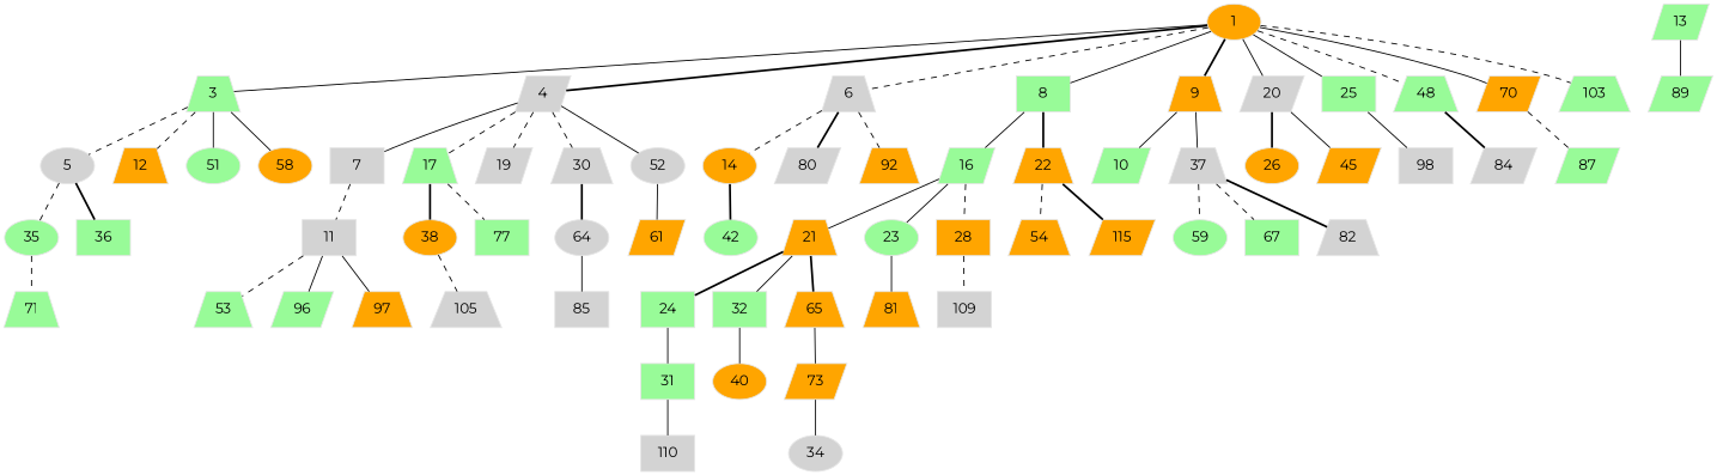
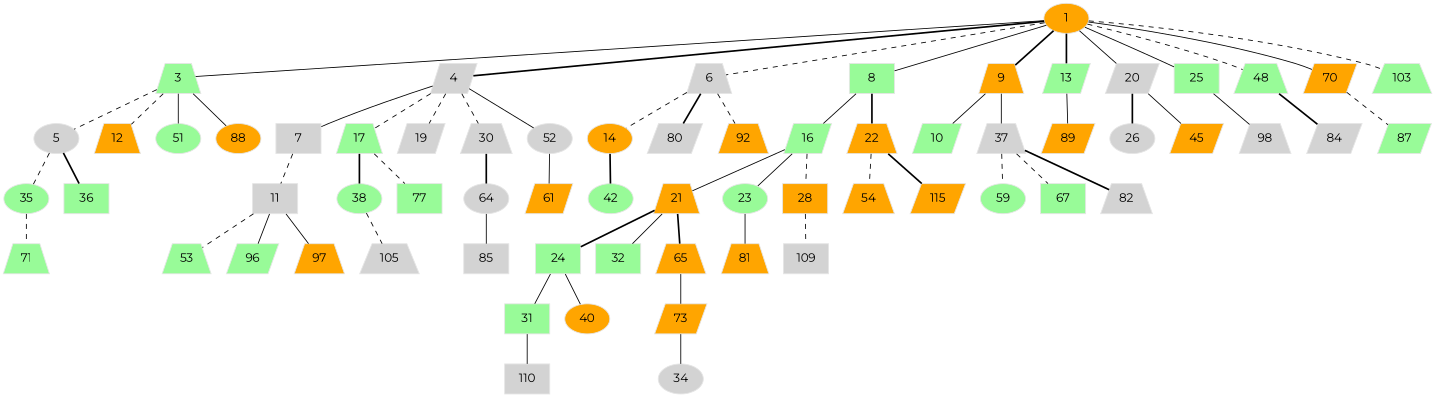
  graph {
    fontname=Montserrat
    node [color=gray90 fillcolor=palegreen fontname=Montserrat shape=trapezium style=filled]
    edge [fontname=Montserrat style=solid]
    1 [fillcolor=orange shape=ellipse super="+2"]
    3 [super="+15"]
    4 [fillcolor=lightgrey shape=parallelogram super="+33+62"]
    6 [fillcolor=lightgrey]
    8 [shape=box super="+47"]
    9 [fillcolor=orange super="+18"]
    13 [shape=parallelogram]
    20 [fillcolor=lightgrey shape=parallelogram super="+75"]
    25 [shape=box super="+43"]
    48 [super="+56+49+121+123"]
    70 [fillcolor=orange shape=parallelogram]
    103 [super="+108"]
    5 [fillcolor=lightgrey shape=ellipse super="+29"]
    12 [fillcolor=orange]
    51 [shape=ellipse]
-   88 [fillcolor=orange shape=ellipse super="+106" label=58]
+   88 [fillcolor=orange shape=ellipse super="+106"]
    7 [fillcolor=lightgrey shape=box super="+72+78"]
    17 [super="+27"]
    19 [fillcolor=lightgrey shape=parallelogram super="+125"]
    30 [fillcolor=lightgrey super="+112"]
    52 [fillcolor=lightgrey shape=ellipse]
    14 [fillcolor=orange shape=ellipse]
    80 [fillcolor=lightgrey shape=parallelogram]
    92 [fillcolor=orange super="+124+116"]
    16 [shape=parallelogram]
    22 [fillcolor=orange super="+41+46+57"]
    10 [shape=parallelogram]
    37 [fillcolor=lightgrey super="+44"]
-   89 [shape=parallelogram]
-   26 [fillcolor=orange shape=ellipse super="+39"]
+   89 [fillcolor=orange shape=parallelogram]
+   26 [fillcolor=lightgrey shape=ellipse super="+39"]
    45 [fillcolor=orange shape=parallelogram super="+99"]
-   98 [fillcolor=lightgrey shape=box]
+   98 [fillcolor=lightgrey]
    84 [fillcolor=lightgrey shape=parallelogram super="+111"]
    87 [shape=parallelogram]
    35 [shape=ellipse super="+60"]
    36 [shape=box super="+63+68"]
    11 [fillcolor=lightgrey shape=box]
-   38 [fillcolor=orange shape=ellipse super="+55"]
+   38 [shape=ellipse super="+55"]
    77 [shape=box super="+90+95"]
    64 [fillcolor=lightgrey shape=ellipse]
    61 [fillcolor=orange shape=parallelogram super="+129"]
    71
    42 [shape=ellipse]
    53
    96 [shape=parallelogram super="+113+130+131+114"]
    97 [fillcolor=orange]
    21 [fillcolor=orange]
    23 [shape=ellipse super="+66"]
    28 [fillcolor=orange shape=box]
    54 [fillcolor=orange]
    115 [fillcolor=orange shape=parallelogram]
    59 [shape=ellipse super="+127"]
    67 [shape=box]
    82 [fillcolor=lightgrey super="+119+93"]
    24 [shape=box]
    32 [shape=box super="+34"]
    65 [fillcolor=orange]
    81 [fillcolor=orange]
    109 [fillcolor=lightgrey shape=box]
    105 [fillcolor=lightgrey]
    31 [shape=box]
    40 [fillcolor=orange shape=ellipse]
    73 [fillcolor=orange shape=parallelogram]
    110 [fillcolor=lightgrey shape=box super="+122"]
    85 [fillcolor=lightgrey shape=box]
    n66 [fillcolor=lightgrey label=34 shape=ellipse super="+132"]
    1 -- 3
    1 -- 4 [style=bold]
    1 -- 6 [style=dashed]
    1 -- 8
    1 -- 9 [style=bold]
+   1 -- 13 [style=bold]
    1 -- 20
    1 -- 25
    1 -- 48 [style=dashed]
    1 -- 70
    1 -- 103 [style=dashed]
    3 -- 5 [style=dashed]
    3 -- 12 [style=dashed]
    3 -- 51
    3 -- 88
    4 -- 7
    4 -- 17 [style=dashed]
    4 -- 19 [style=dashed]
    4 -- 30 [style=dashed]
    4 -- 52
    6 -- 14 [style=dashed]
    6 -- 80 [style=bold]
    6 -- 92 [style=dashed]
    8 -- 16
    8 -- 22 [style=bold]
    9 -- 10
    9 -- 37
    13 -- 89
    20 -- 26 [style=bold]
    20 -- 45
    25 -- 98
    48 -- 84 [style=bold]
    70 -- 87 [style=dashed]
    5 -- 35 [style=dashed]
    5 -- 36 [style=bold]
    7 -- 11 [style=dashed]
    17 -- 38 [style=bold]
    17 -- 77 [style=dashed]
    30 -- 64 [style=bold]
    52 -- 61
    14 -- 42 [style=bold]
    16 -- 21
    16 -- 23
    16 -- 28 [style=dashed]
    22 -- 54 [style=dashed]
    22 -- 115 [style=bold]
    37 -- 59 [style=dashed]
    37 -- 67 [style=dashed]
    37 -- 82 [style=bold]
    35 -- 71 [style=dashed]
    11 -- 53 [style=dashed]
    11 -- 96
    11 -- 97
    38 -- 105 [style=dashed]
    64 -- 85
    21 -- 24 [style=bold]
    21 -- 32
    21 -- 65 [style=bold]
    23 -- 81
    28 -- 109 [style=dashed]
    24 -- 31
-   32 -- 40
+   24 -- 40
    65 -- 73
    31 -- 110
    73 -- n66
  }
